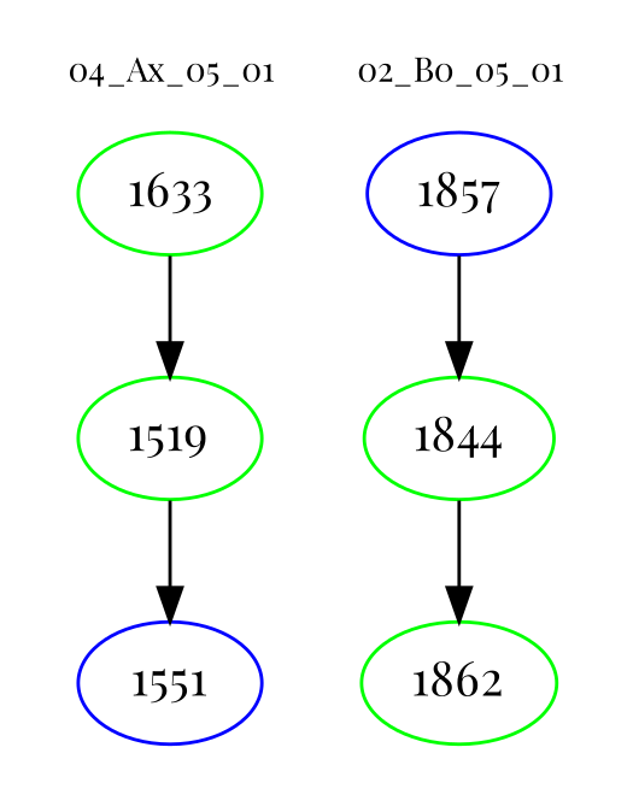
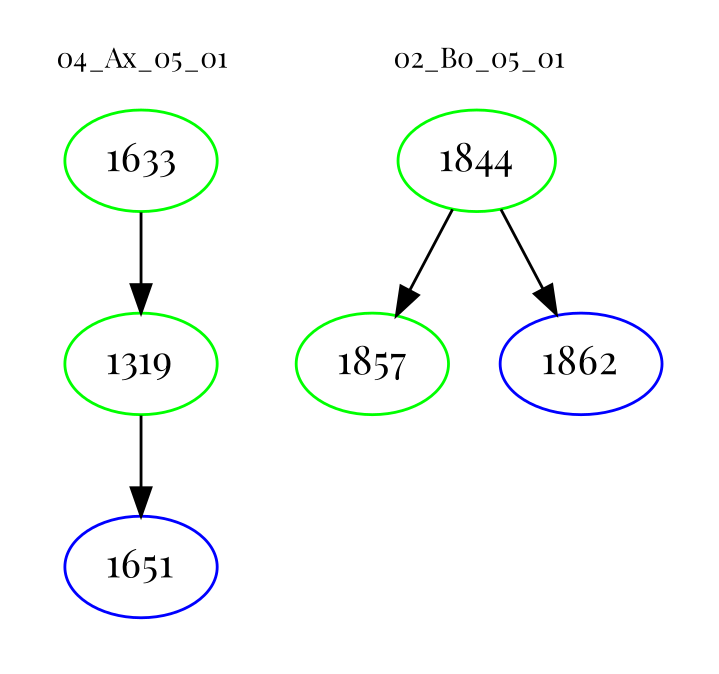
  digraph {
    fontname="Playfair Display"
    node [color=green fontname="Playfair Display"]
    edge [color=black fontname="Playfair Display"]
    n1 [label=1633]
-   n2 [label=1519]
-   n3 [color=blue label=1551]
-   n4 [color=blue label=1857]
+   n2 [label=1319]
+   n3 [color=blue label=1651]
+   n4 [label=1857]
    n5 [label=1844]
-   n6 [label=1862]
+   n6 [color=blue label=1862]
    subgraph cluster_1 {
      color=white
      fontsize=10
      label="04_Ax_05_01"
      n1
      n2
      n3
    }
    subgraph cluster_2 {
      color=white
      fontsize=10
      label="02_B0_05_01"
      n4
      n5
      n6
    }
    n1 -> n2
    n2 -> n3
-   n4 -> n5
+   n5 -> n4
    n5 -> n6
  }
